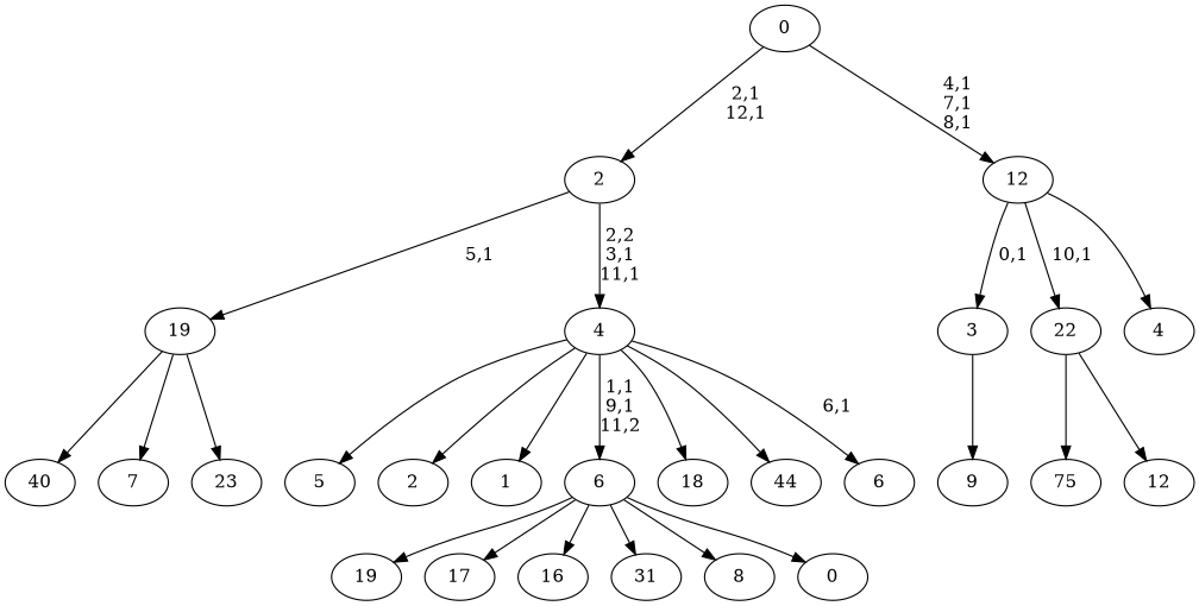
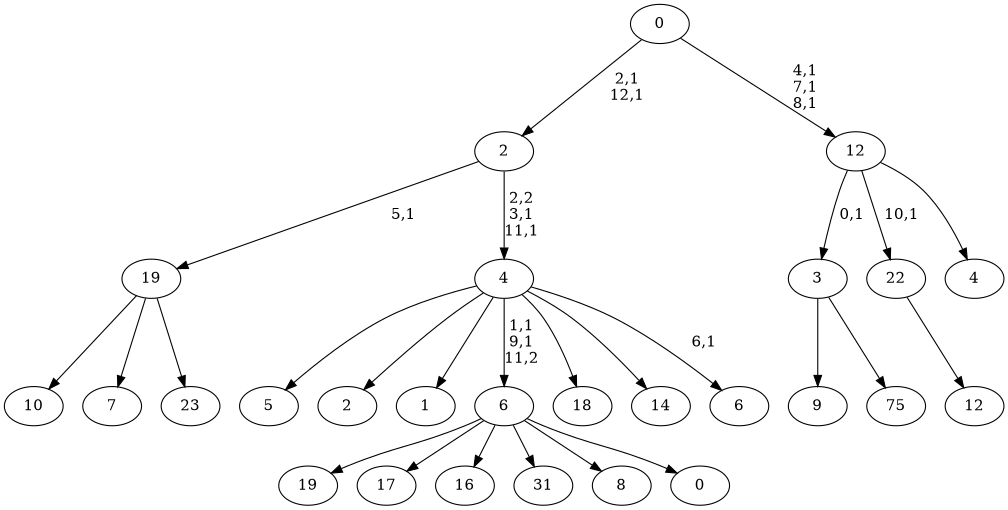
  digraph {
    n1 [label=19]
    n2 [label=18]
    n3 [label=17]
    n4 [label=16]
    n5 [label=75]
-   n6 [label=44]
+   n6 [label=14]
    n7 [label=23]
    n8 [label=12]
    n9 [label=31]
-   n10 [label=40]
+   n10 [label=10]
    n11 [label=9]
    22
    n13 [label=8]
    n14 [label=7]
    19
    n16 [label=6]
    n17 [label=5]
    n18 [label=4]
    n19 [label=3]
    12
    n21 [label=2]
    n22 [label=1]
    n23 [label=0]
    6
    4
    2
    0
-   22 -> n5
+   n19 -> n5
    22 -> n8
    19 -> n7
    19 -> n10
    19 -> n14
    n19 -> n11
    12 -> 22 [label="10,1"]
    12 -> n18
    12 -> n19 [label="0,1"]
    6 -> n1
    6 -> n3
    6 -> n4
    6 -> n9
    6 -> n13
    6 -> n23
    4 -> n2
    4 -> n6
    4 -> n16 [label="6,1"]
    4 -> n17
    4 -> n21
    4 -> n22
    4 -> 6 [label="1,1\n9,1\n11,2"]
    2 -> 19 [label="5,1"]
    2 -> 4 [label="2,2\n3,1\n11,1"]
    0 -> 12 [label="4,1\n7,1\n8,1"]
    0 -> 2 [label="2,1\n12,1"]
  }
